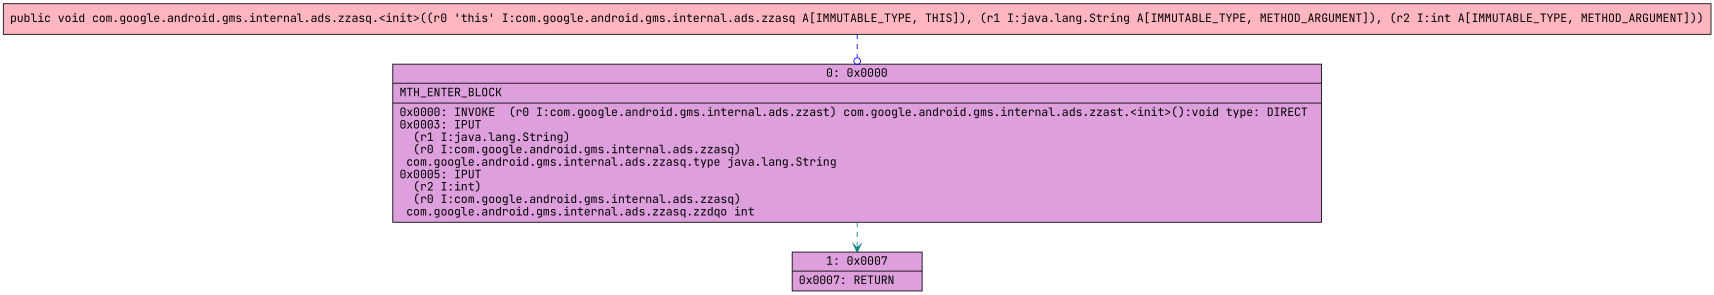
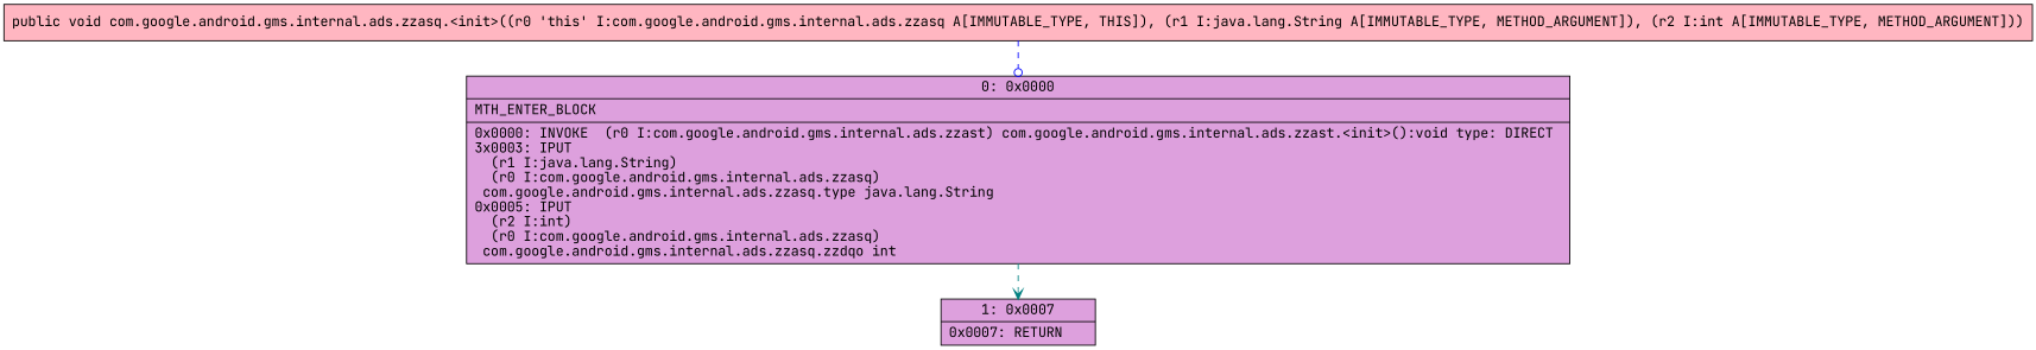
  digraph {
    fontname="JetBrains Mono"
    node [shape=record style=filled fillcolor=plum fontname="JetBrains Mono"]
    edge [style=dashed fontname="JetBrains Mono"]
-   n1 [label="{0\:\ 0x0000|MTH_ENTER_BLOCK\l|0x0000: INVOKE  (r0 I:com.google.android.gms.internal.ads.zzast) com.google.android.gms.internal.ads.zzast.\<init\>():void type: DIRECT \l0x0003: IPUT  \l  (r1 I:java.lang.String)\l  (r0 I:com.google.android.gms.internal.ads.zzasq)\l com.google.android.gms.internal.ads.zzasq.type java.lang.String \l0x0005: IPUT  \l  (r2 I:int)\l  (r0 I:com.google.android.gms.internal.ads.zzasq)\l com.google.android.gms.internal.ads.zzasq.zzdqo int \l}"]
+   n1 [label="{0\:\ 0x0000|MTH_ENTER_BLOCK\l|0x0000: INVOKE  (r0 I:com.google.android.gms.internal.ads.zzast) com.google.android.gms.internal.ads.zzast.\<init\>():void type: DIRECT \l3x0003: IPUT  \l  (r1 I:java.lang.String)\l  (r0 I:com.google.android.gms.internal.ads.zzasq)\l com.google.android.gms.internal.ads.zzasq.type java.lang.String \l0x0005: IPUT  \l  (r2 I:int)\l  (r0 I:com.google.android.gms.internal.ads.zzasq)\l com.google.android.gms.internal.ads.zzasq.zzdqo int \l}"]
    n2 [label="{1\:\ 0x0007|0x0007: RETURN   \l}"]
    n3 [label="{public void com.google.android.gms.internal.ads.zzasq.\<init\>((r0 'this' I:com.google.android.gms.internal.ads.zzasq A[IMMUTABLE_TYPE, THIS]), (r1 I:java.lang.String A[IMMUTABLE_TYPE, METHOD_ARGUMENT]), (r2 I:int A[IMMUTABLE_TYPE, METHOD_ARGUMENT])) }" fillcolor=lightpink]
    n1 -> n2 [color=teal arrowhead=vee]
    n3 -> n1 [color=blue arrowhead=odot]
  }
